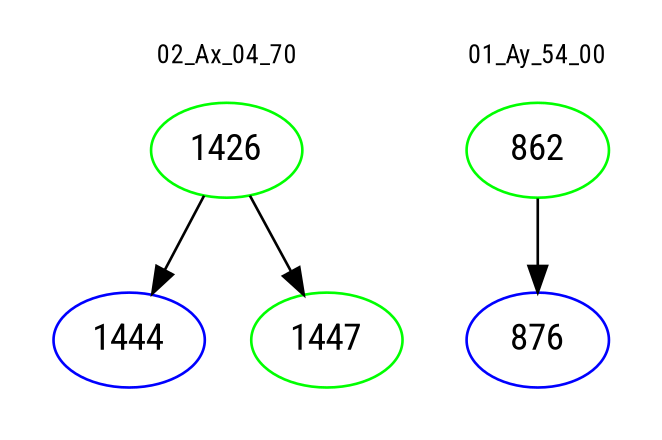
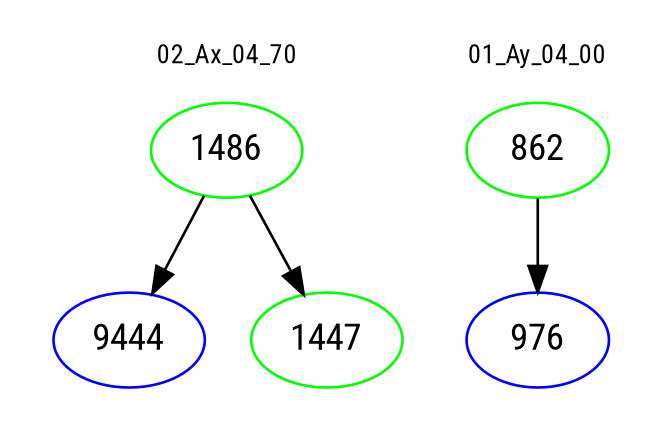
  digraph {
    fontname="Roboto Condensed"
    node [color=green fontname="Roboto Condensed"]
    edge [color=black fontname="Roboto Condensed"]
-   n1 [label=1426]
-   n2 [color=blue label=1444]
+   n1 [label=1486]
+   n2 [color=blue label=9444]
    n3 [label=1447]
    n4 [label=862]
-   n5 [color=blue label=876]
+   n5 [color=blue label=976]
    subgraph cluster_1 {
      color=white
      fontsize=10
      label="02_Ax_04_70"
      n1
      n2
      n3
    }
    subgraph cluster_2 {
      color=white
      fontsize=10
-     label="01_Ay_54_00"
+     label="01_Ay_04_00"
      n4
      n5
    }
    n1 -> n2
    n1 -> n3
    n4 -> n5
  }
